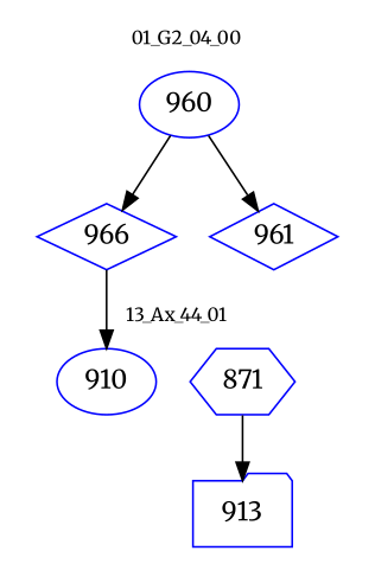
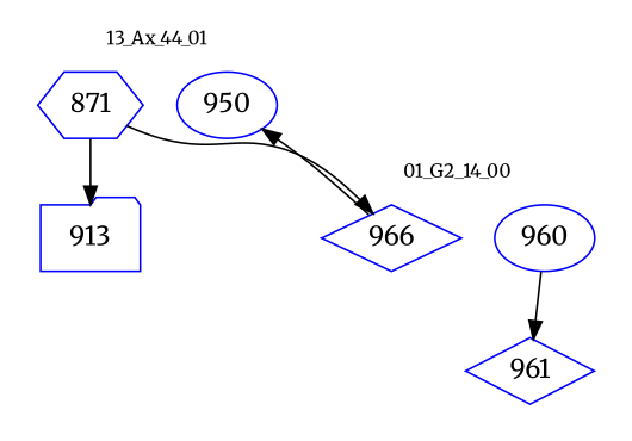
  digraph {
    fontname=Merriweather
    node [color=blue fontname=Merriweather shape=ellipse]
    edge [color=black fontname=Merriweather]
    n1 [label=871 shape=hexagon]
    n2 [label=913 shape=folder]
-   n3 [label=910]
+   n3 [label=950]
    n4 [label=960]
    n5 [label=966 shape=diamond]
    n6 [label=961 shape=diamond]
    subgraph cluster_1 {
      color=white
      fontsize=10
      label="13_Ax_44_01"
      n1
      n2
      n3
    }
    subgraph cluster_2 {
      color=white
      fontsize=10
-     label="01_G2_04_00"
+     label="01_G2_14_00"
      n4
      n5
      n6
    }
    n1 -> n2
-   n4 -> n5
+   n1 -> n5
    n4 -> n6
    n5 -> n3
  }
